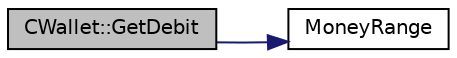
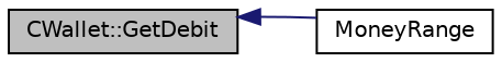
  digraph {
    rankdir=LR
    node [color=black fontname=Helvetica fontsize=10 shape=record style=filled]
    n1 [fillcolor=grey75 fontcolor=black height=0.2 label="CWallet::GetDebit" width=0.4]
    n2 [fillcolor=white height=0.2 label=MoneyRange width=0.4]
-   n1 -> n2 [color=midnightblue fontname=Helvetica fontsize=10 labelfontname=Helvetica labelfontsize=10 style=solid]
+   n2 -> n1 [color=midnightblue fontname=Helvetica fontsize=10 labelfontname=Helvetica labelfontsize=10 style=solid]
  }
